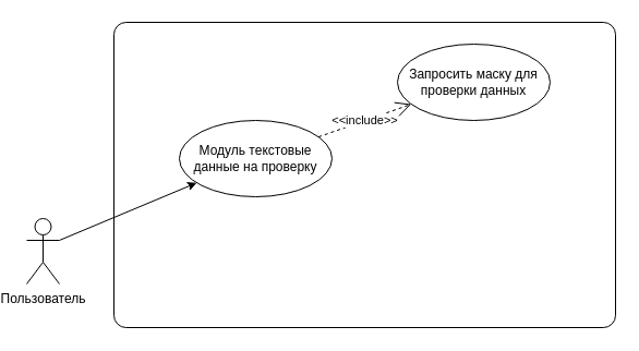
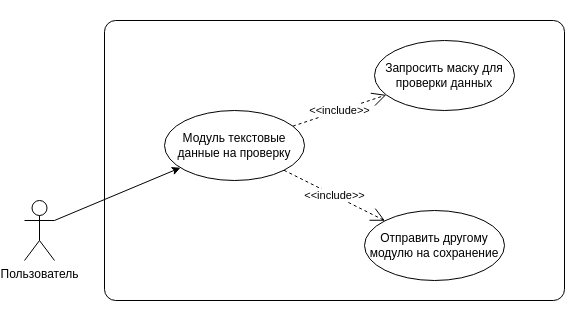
  <mxCell id="0" />
  <mxCell id="1" parent="0" />
  <mxCell id="2" value="" style="rounded=1;whiteSpace=wrap;html=1;container=1;arcSize=4;recursiveResize=0;" parent="1" vertex="1"><mxGeometry x="100" y="20" width="460" height="280" as="geometry" /></mxCell>
  <mxCell id="3" value="Модуль текстовые данные на проверку" style="ellipse;whiteSpace=wrap;html=1;" parent="2" vertex="1"><mxGeometry x="60" y="90" width="140" height="70" as="geometry" /></mxCell>
- <mxCell id="4" value="Запросить маску для проверки данных" style="ellipse;whiteSpace=wrap;html=1;" parent="2" vertex="1"><mxGeometry x="260" y="20" width="140" height="70" as="geometry" /></mxCell>
+ <mxCell id="4" value="Запросить маску для проверки данных" style="ellipse;whiteSpace=wrap;html=1;" parent="2" vertex="1"><mxGeometry x="270" y="20" width="140" height="70" as="geometry" /></mxCell>
  <mxCell id="5" value="&amp;lt;&amp;lt;include&amp;gt;&amp;gt;" style="endArrow=open;endSize=12;dashed=1;html=1;rounded=0;" parent="2" source="3" target="4" edge="1"><mxGeometry width="160" relative="1" as="geometry"><mxPoint x="130" y="210" as="sourcePoint" /><mxPoint x="290" y="210" as="targetPoint" /></mxGeometry></mxCell>
+ <mxCell id="6" value="Отправить другому модулю на сохранение" style="ellipse;whiteSpace=wrap;html=1;" parent="2" vertex="1"><mxGeometry x="260" y="190" width="140" height="70" as="geometry" /></mxCell>
+ <mxCell id="7" value="&amp;lt;&amp;lt;include&amp;gt;&amp;gt;" style="endArrow=open;endSize=12;dashed=1;html=1;rounded=0;" parent="2" source="3" target="6" edge="1"><mxGeometry width="160" relative="1" as="geometry"><mxPoint x="198" y="115" as="sourcePoint" /><mxPoint x="283" y="85" as="targetPoint" /></mxGeometry></mxCell>
  <mxCell id="8" style="rounded=0;orthogonalLoop=1;jettySize=auto;html=1;exitX=1;exitY=0.333;exitDx=0;exitDy=0;exitPerimeter=0;" parent="1" source="9" target="3" edge="1"><mxGeometry relative="1" as="geometry" /></mxCell>
  <mxCell id="9" value="Пользователь" style="shape=umlActor;verticalLabelPosition=bottom;verticalAlign=top;html=1;" parent="1" vertex="1"><mxGeometry x="20" y="200" width="30" height="60" as="geometry" /></mxCell>
